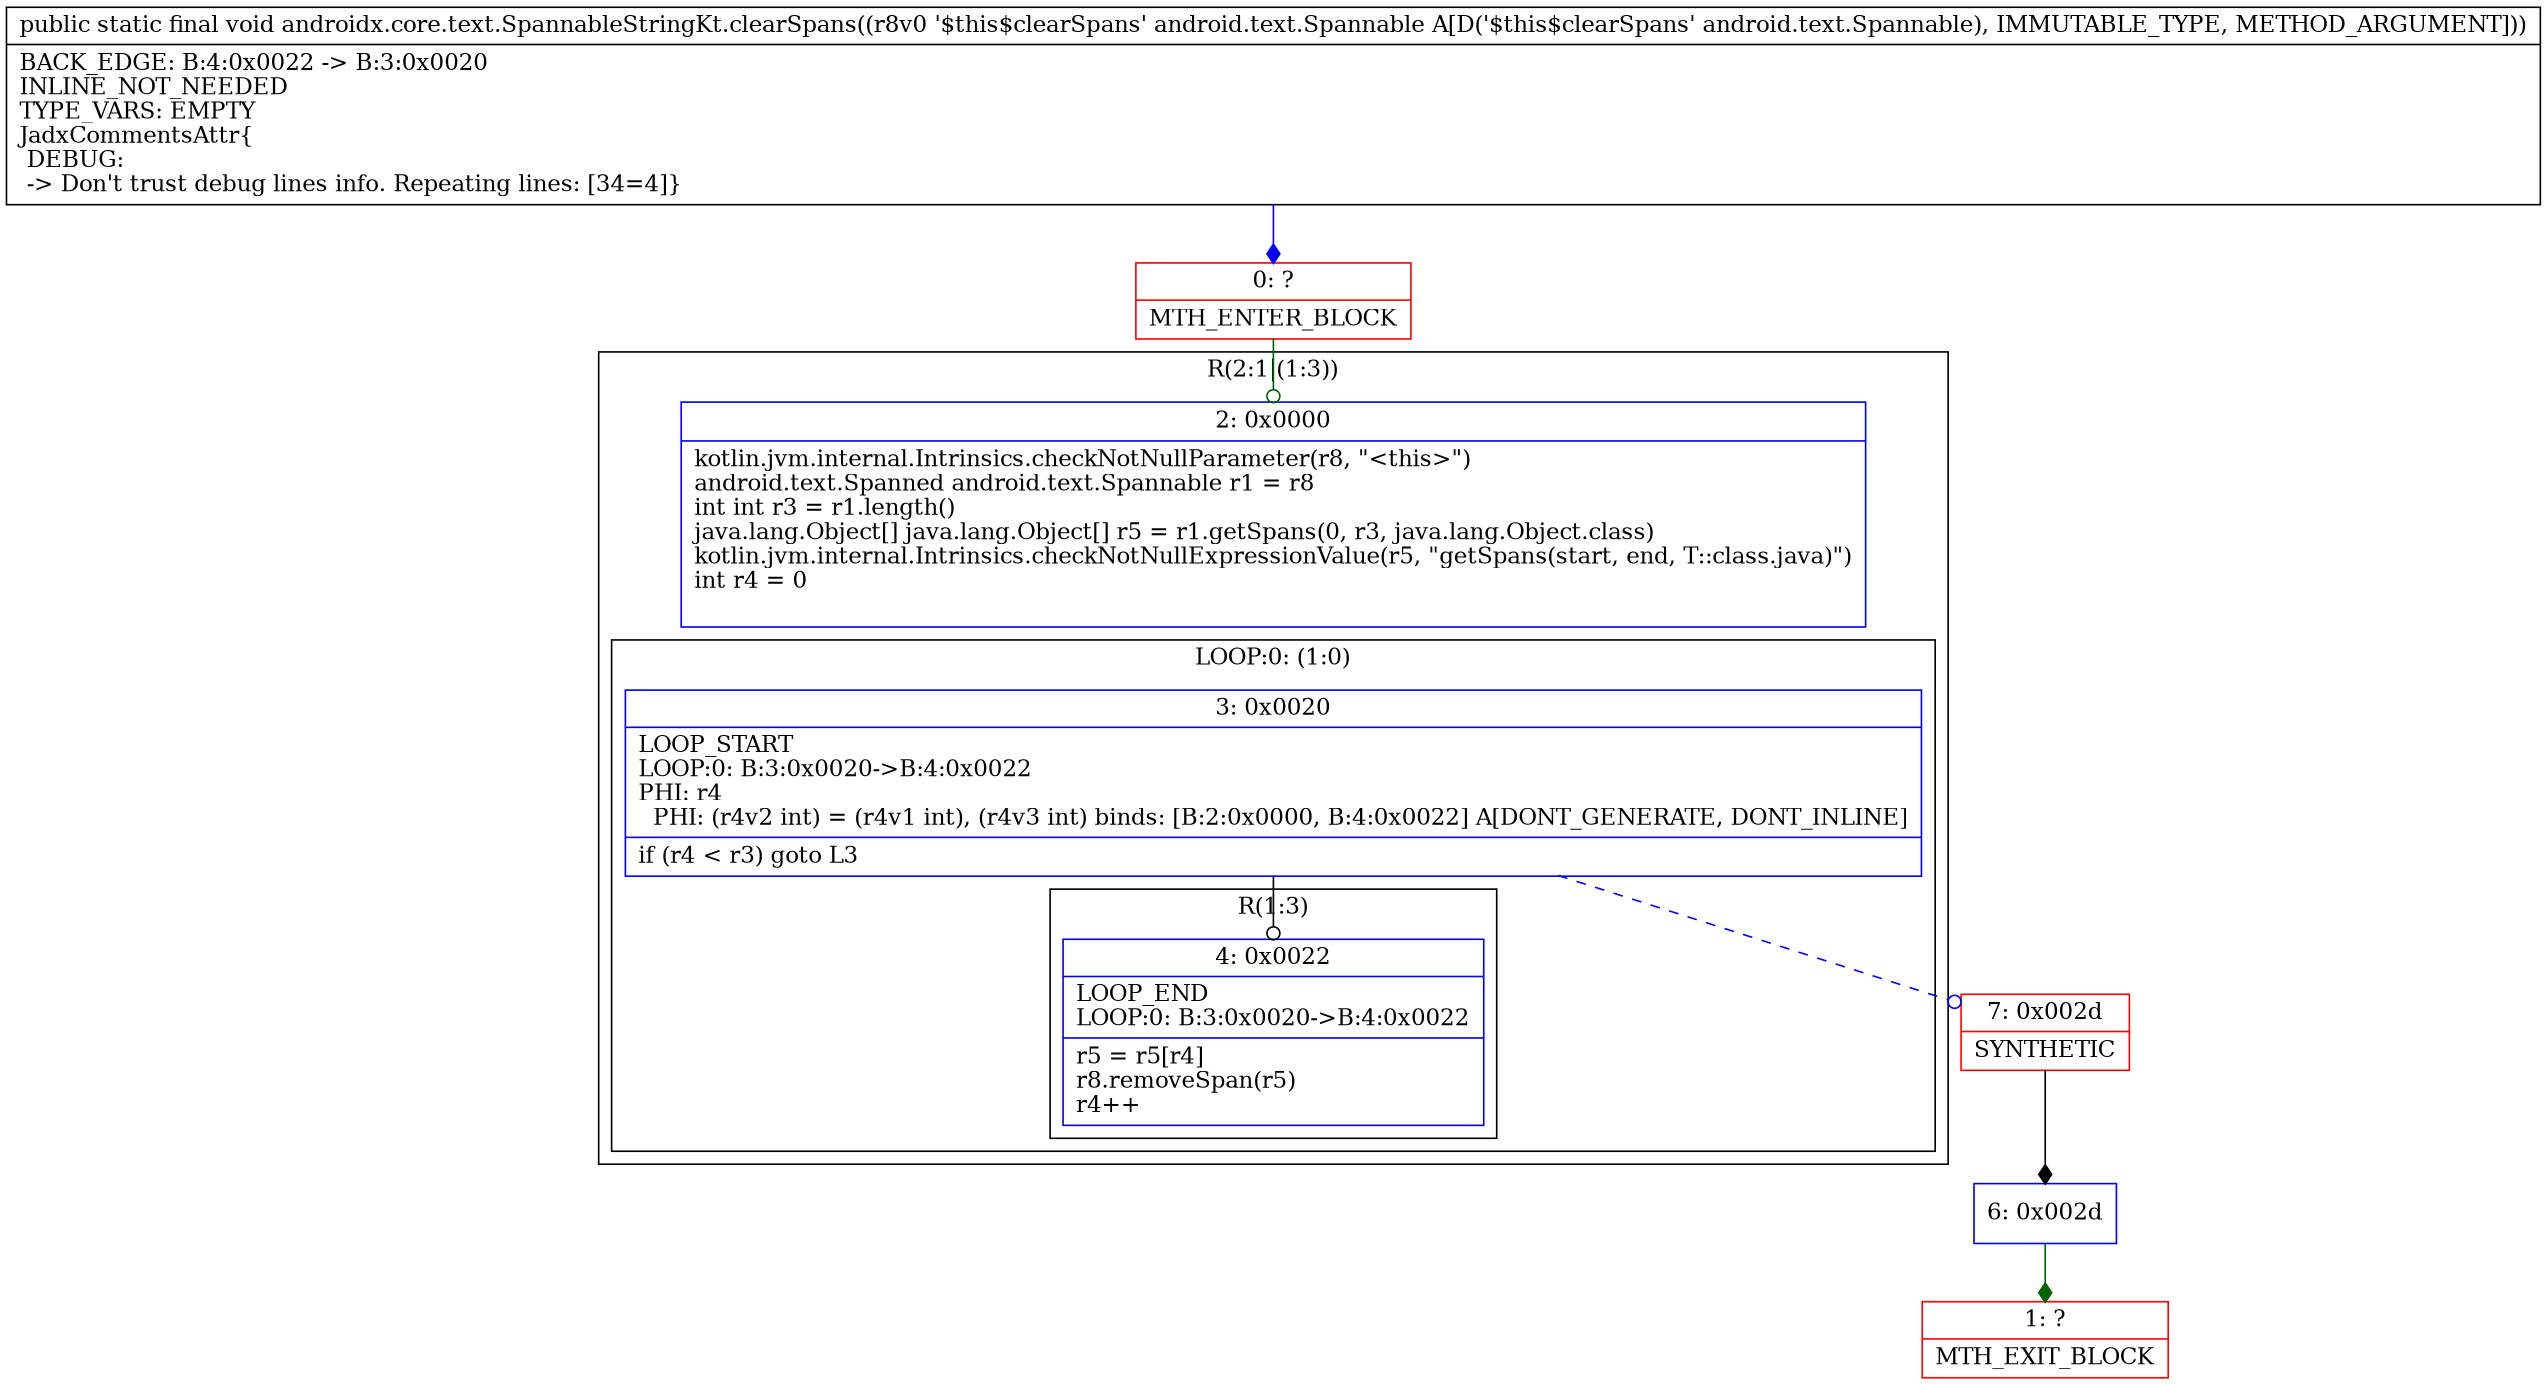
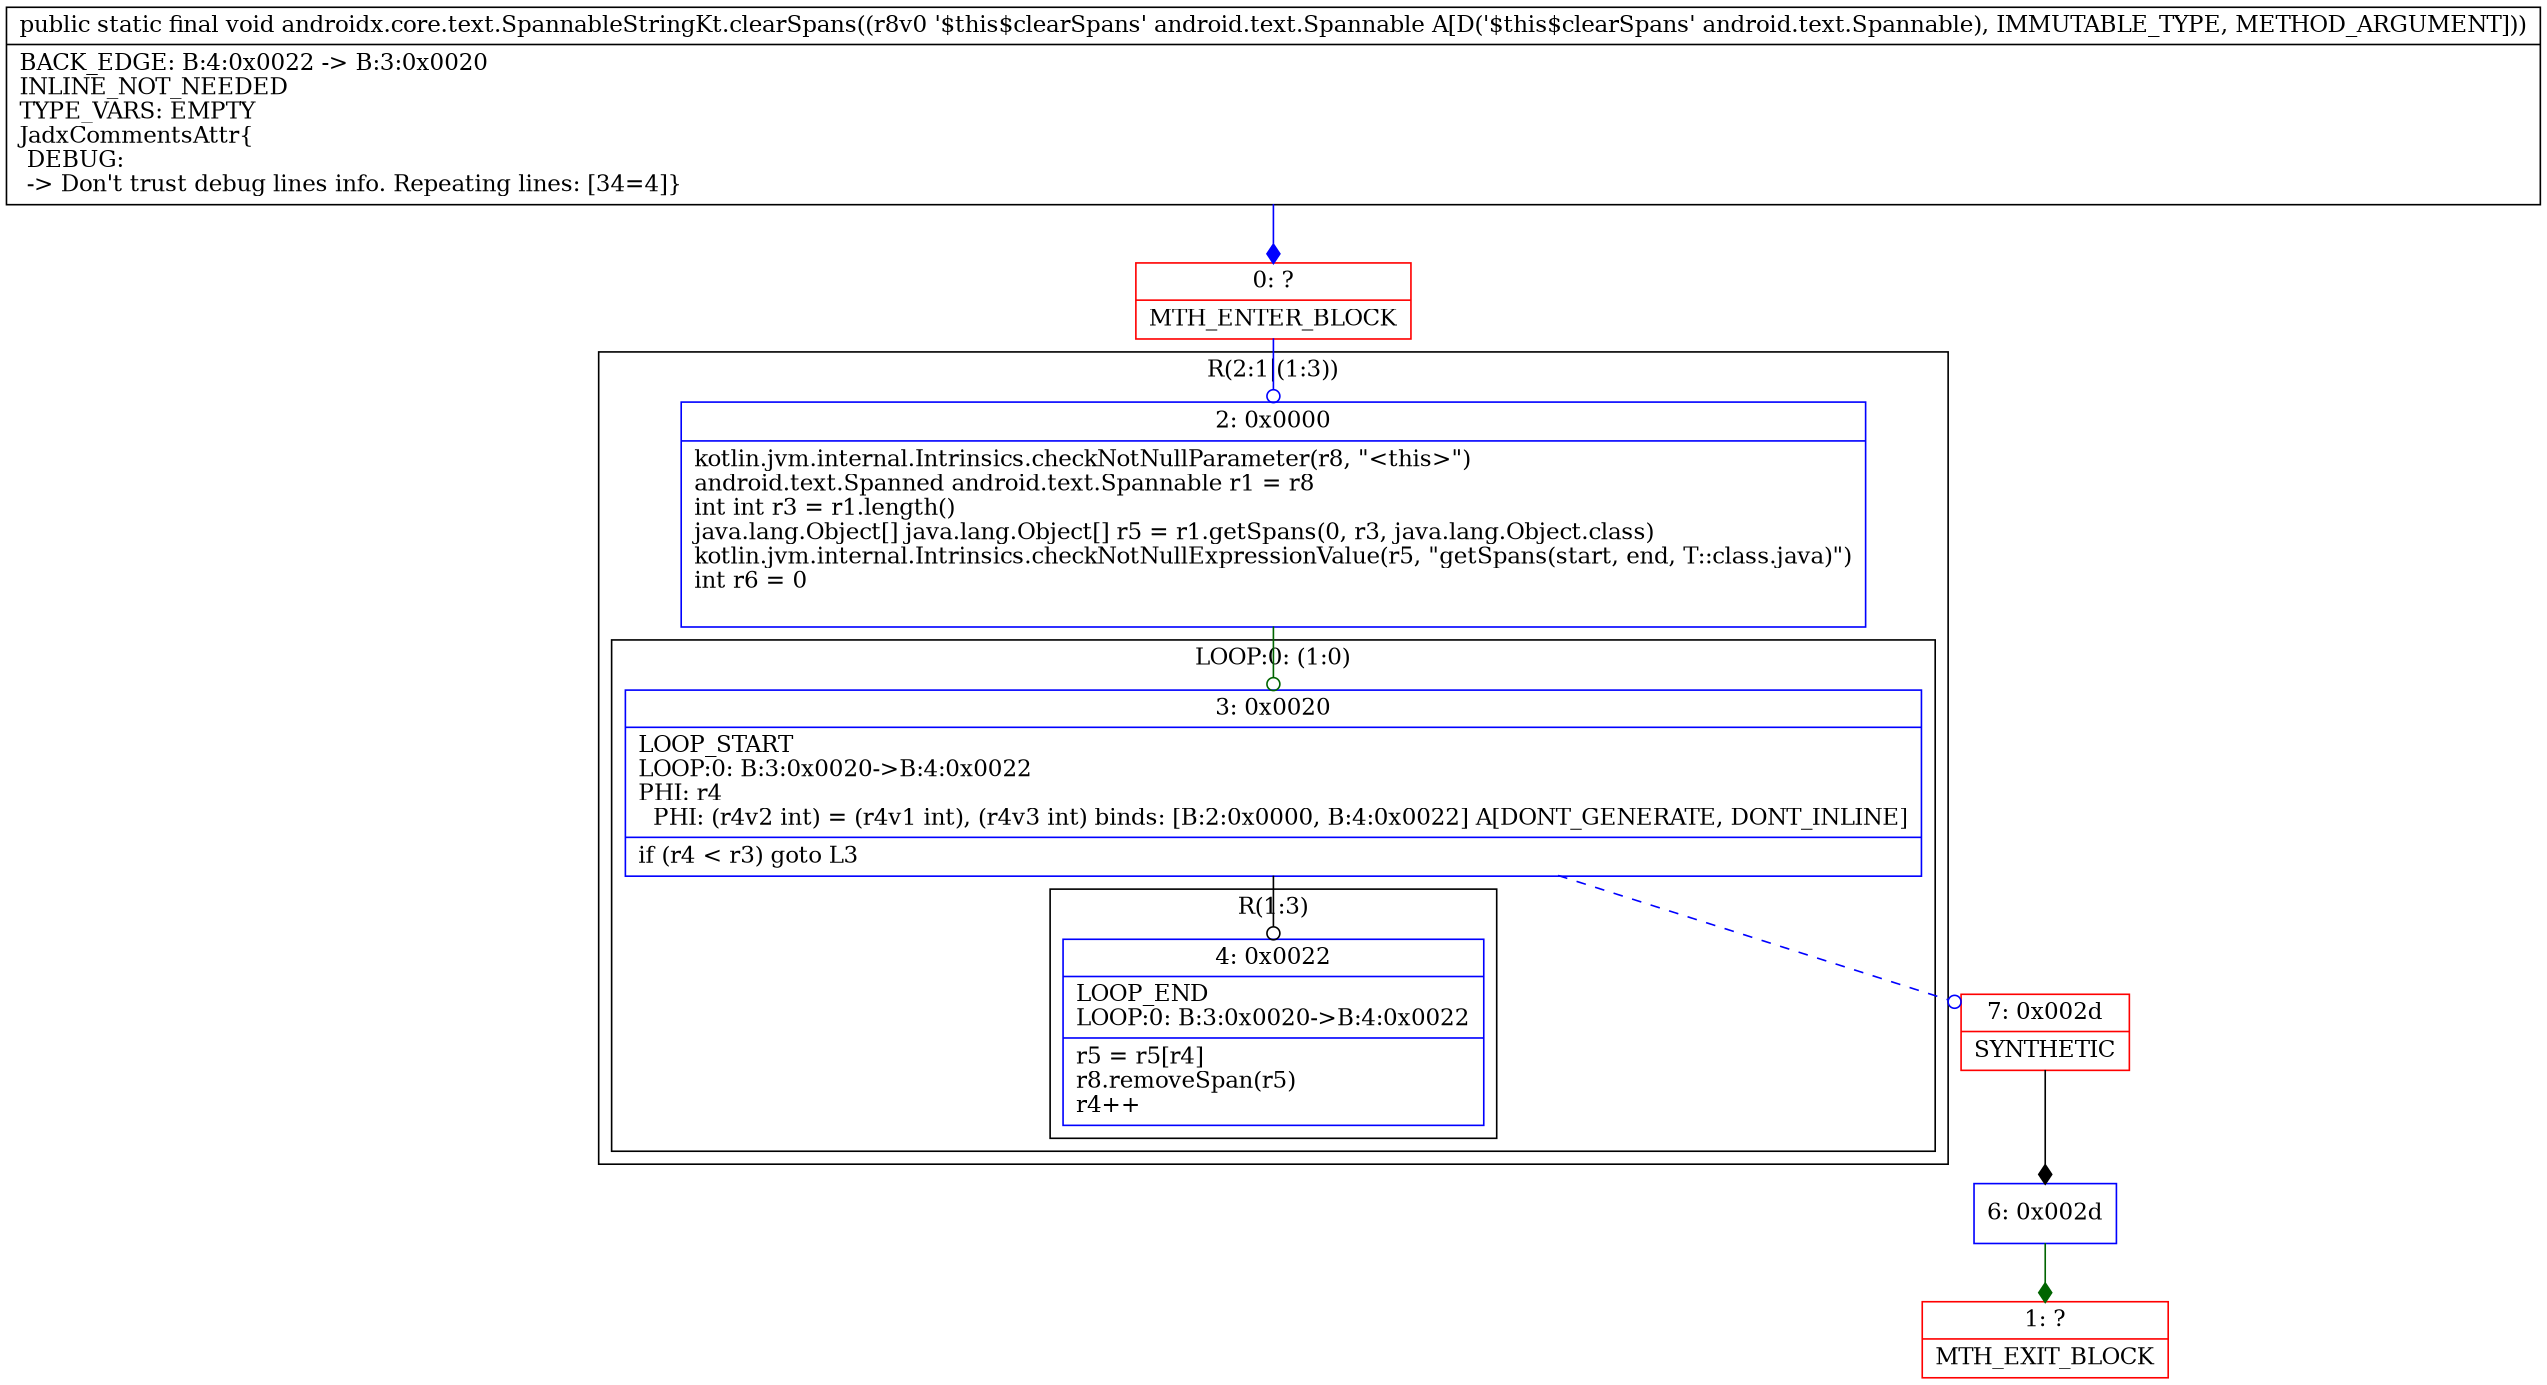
  digraph {
    node [color=blue shape=record]
    edge [arrowhead=odot color=darkgreen]
    n1 [label="{4\:\ 0x0022|LOOP_END\lLOOP:0: B:3:0x0020\-\>B:4:0x0022\l|r5 = r5[r4]\lr8.removeSpan(r5)\lr4++\l}"]
    n2 [label="{3\:\ 0x0020|LOOP_START\lLOOP:0: B:3:0x0020\-\>B:4:0x0022\lPHI: r4 \l  PHI: (r4v2 int) = (r4v1 int), (r4v3 int) binds: [B:2:0x0000, B:4:0x0022] A[DONT_GENERATE, DONT_INLINE]\l|if (r4 \< r3) goto L3\l}"]
-   n3 [label="{2\:\ 0x0000|kotlin.jvm.internal.Intrinsics.checkNotNullParameter(r8, \"\<this\>\")\landroid.text.Spanned android.text.Spannable r1 = r8\lint int r3 = r1.length()\ljava.lang.Object[] java.lang.Object[] r5 = r1.getSpans(0, r3, java.lang.Object.class)\lkotlin.jvm.internal.Intrinsics.checkNotNullExpressionValue(r5, \"getSpans(start, end, T::class.java)\")\lint r4 = 0\l\l}"]
+   n3 [label="{2\:\ 0x0000|kotlin.jvm.internal.Intrinsics.checkNotNullParameter(r8, \"\<this\>\")\landroid.text.Spanned android.text.Spannable r1 = r8\lint int r3 = r1.length()\ljava.lang.Object[] java.lang.Object[] r5 = r1.getSpans(0, r3, java.lang.Object.class)\lkotlin.jvm.internal.Intrinsics.checkNotNullExpressionValue(r5, \"getSpans(start, end, T::class.java)\")\lint r6 = 0\l\l}"]
    n4 [color=red label="{7\:\ 0x002d|SYNTHETIC\l}"]
    n5 [label="{6\:\ 0x002d}"]
    n6 [color=red label="{0\:\ ?|MTH_ENTER_BLOCK\l}"]
    n7 [color=red label="{1\:\ ?|MTH_EXIT_BLOCK\l}"]
    n8 [label="{public static final void androidx.core.text.SpannableStringKt.clearSpans((r8v0 '$this$clearSpans' android.text.Spannable A[D('$this$clearSpans' android.text.Spannable), IMMUTABLE_TYPE, METHOD_ARGUMENT]))  | BACK_EDGE: B:4:0x0022 \-\> B:3:0x0020\lINLINE_NOT_NEEDED\lTYPE_VARS: EMPTY\lJadxCommentsAttr\{\l DEBUG: \l \-\> Don't trust debug lines info. Repeating lines: [34=4]\}\l}" color=""]
    subgraph cluster_1 {
      label="R(2:1|(1:3))"
      n3
      subgraph cluster_2 {
        label="LOOP:0: (1:0)"
        n2
        subgraph cluster_3 {
          label="R(1:3)"
          n1
        }
      }
    }
    n2 -> n1 [color=black]
    n2 -> n4 [color=blue style=dashed]
+   n3 -> n2
    n4 -> n5 [arrowhead=diamond color=black]
    n5 -> n7 [arrowhead=diamond]
-   n6 -> n3
+   n6 -> n3 [color=blue]
    n8 -> n6 [arrowhead=diamond color=blue]
  }
